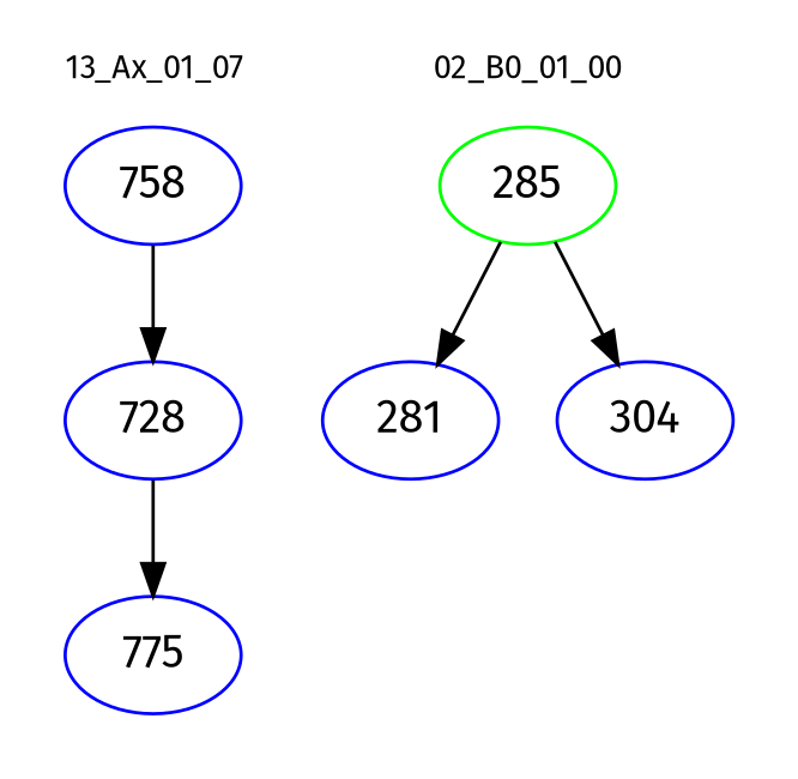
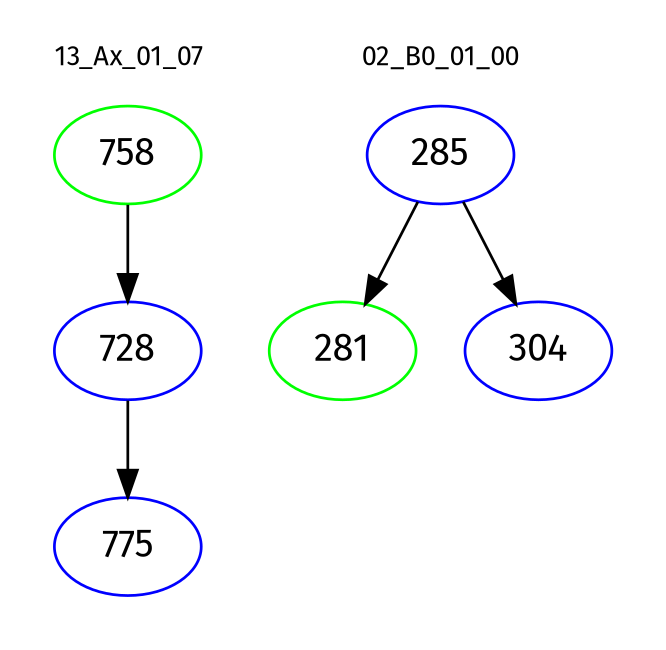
  digraph {
    fontname="Fira Sans"
    node [color=blue fontname="Fira Sans"]
    edge [color=black fontname="Fira Sans"]
-   n1 [label=758]
+   n1 [color=green label=758]
    n2 [label=728]
    n3 [label=775]
-   n4 [color=green label=285]
-   n5 [label=281]
+   n4 [label=285]
+   n5 [color=green label=281]
    n6 [label=304]
    subgraph cluster_1 {
      color=white
      fontsize=10
      label="13_Ax_01_07"
      n1
      n2
      n3
    }
    subgraph cluster_2 {
      color=white
      fontsize=10
      label="02_B0_01_00"
      n4
      n5
      n6
    }
    n1 -> n2
    n2 -> n3
    n4 -> n5
    n4 -> n6
  }
